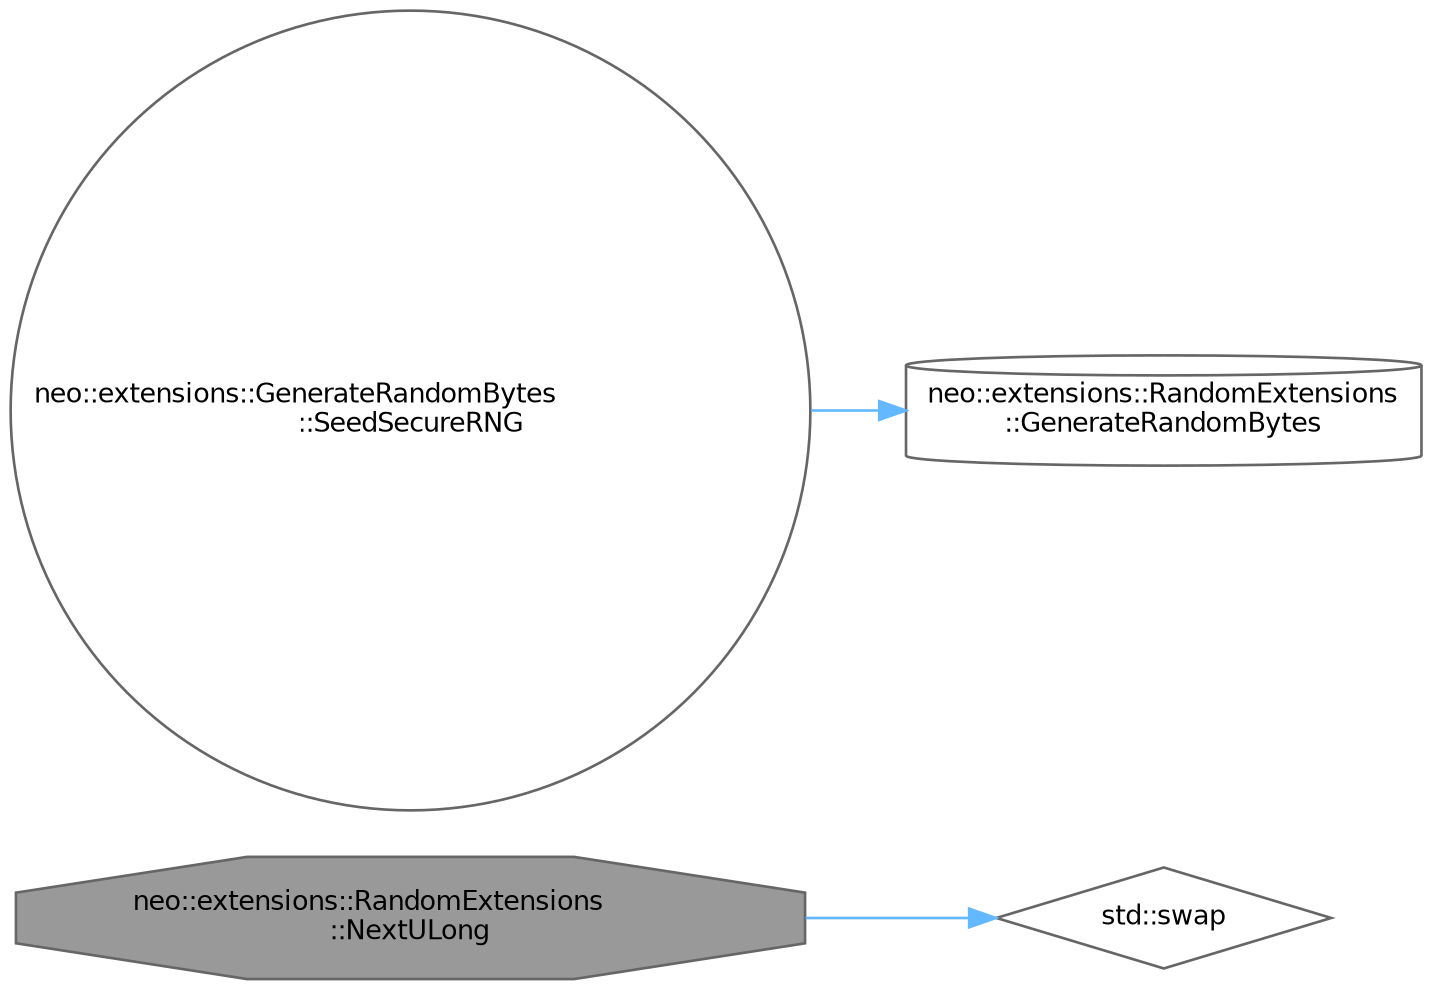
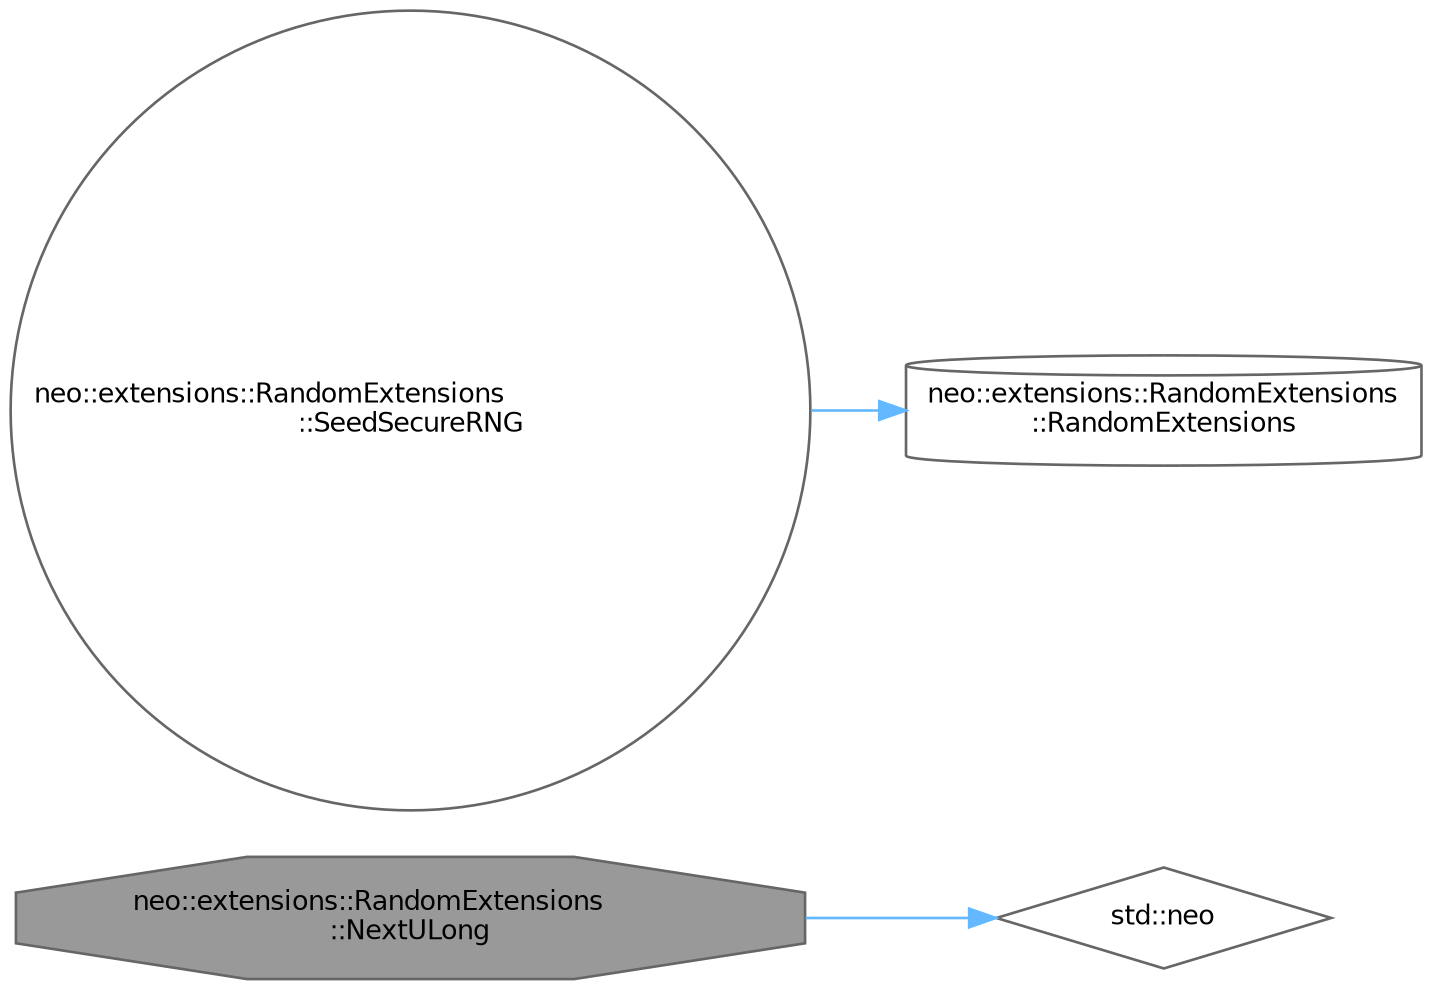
  digraph {
    rankdir=LR
    node [color=grey40 fillcolor=white fontname=Helvetica fontsize=10 style=filled]
    edge [color=steelblue1 fontname=Helvetica fontsize=10 labelfontname=Helvetica labelfontsize=10 style=solid]
    n1 [color=gray40 fillcolor=grey60 fontcolor=black height=0.2 label="neo::extensions::RandomExtensions\l::NextULong" shape=octagon width=0.4]
-   n2 [height=0.2 label="std::swap" shape=diamond width=0.4]
-   n3 [height=0.2 label="neo::extensions::GenerateRandomBytes\l::SeedSecureRNG" shape=circle width=0.4]
-   n4 [height=0.2 label="neo::extensions::RandomExtensions\l::GenerateRandomBytes" shape=cylinder width=0.4]
+   n2 [height=0.2 label="std::neo" shape=diamond width=0.4]
+   n3 [height=0.2 label="neo::extensions::RandomExtensions\l::SeedSecureRNG" shape=circle width=0.4]
+   n4 [height=0.2 label="neo::extensions::RandomExtensions\l::RandomExtensions" shape=cylinder width=0.4]
    n1 -> n2
    n3 -> n4
  }
